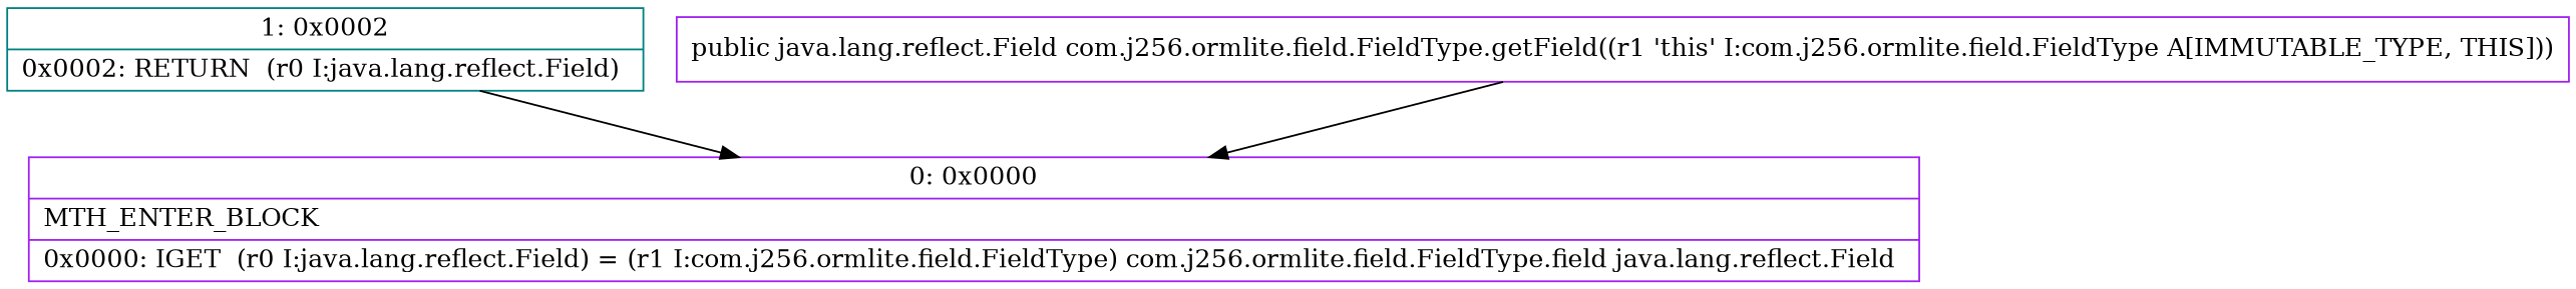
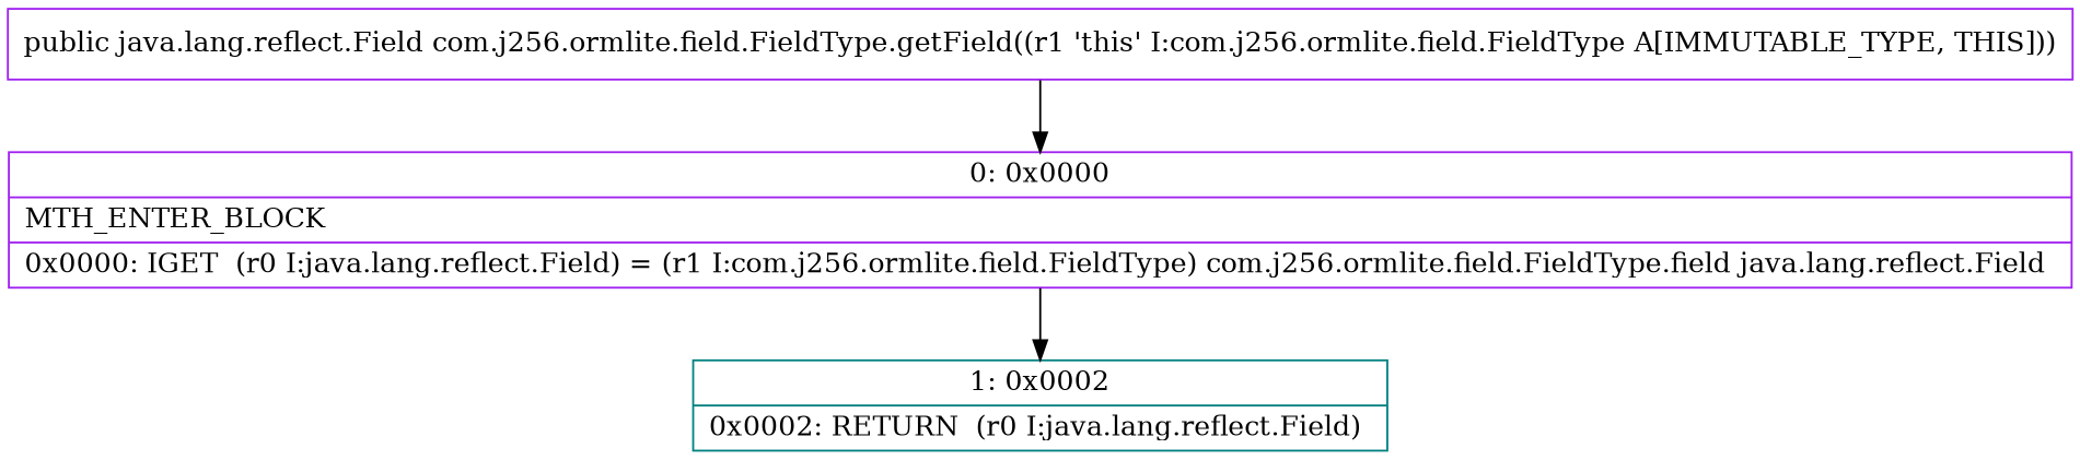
  digraph {
    node [shape=record color=purple]
    n1 [label="{0\:\ 0x0000|MTH_ENTER_BLOCK\l|0x0000: IGET  (r0 I:java.lang.reflect.Field) = (r1 I:com.j256.ormlite.field.FieldType) com.j256.ormlite.field.FieldType.field java.lang.reflect.Field \l}"]
    n2 [label="{1\:\ 0x0002|0x0002: RETURN  (r0 I:java.lang.reflect.Field) \l}" color=teal]
    n3 [label="{public java.lang.reflect.Field com.j256.ormlite.field.FieldType.getField((r1 'this' I:com.j256.ormlite.field.FieldType A[IMMUTABLE_TYPE, THIS])) }"]
-   n2 -> n1
+   n1 -> n2
    n3 -> n1
  }
